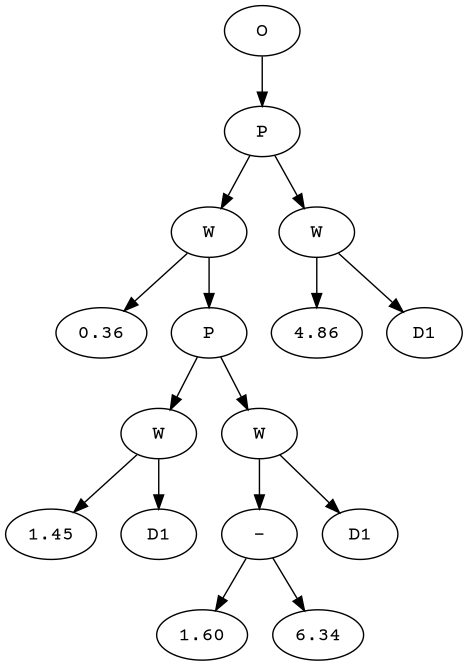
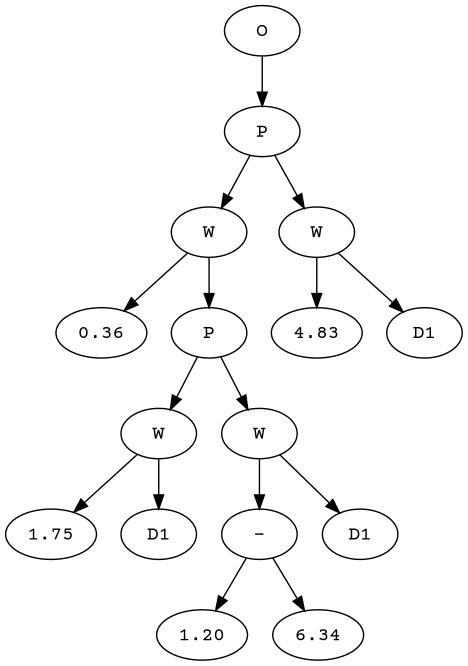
  digraph {
    fontname="Courier Prime"
    node [fontname="Courier Prime"]
    edge [fontname="Courier Prime"]
    n1 [label=O]
    n2 [label=P]
    n3 [label=W]
    n4 [label=W]
    n5 [label=0.36]
    n6 [label=P]
-   n7 [label=4.86]
+   n7 [label=4.83]
    n8 [label=D1]
    n9 [label=W]
    n10 [label=W]
-   n11 [label=1.45]
+   n11 [label=1.75]
    n12 [label=D1]
    n13 [label="-"]
    n14 [label=D1]
-   n15 [label=1.60]
+   n15 [label=1.20]
    n16 [label=6.34]
    n1 -> n2
    n2 -> n3
    n2 -> n4
    n3 -> n5
    n3 -> n6
    n4 -> n7
    n4 -> n8
    n6 -> n9
    n6 -> n10
    n9 -> n11
    n9 -> n12
    n10 -> n13
    n10 -> n14
    n13 -> n15
    n13 -> n16
  }
